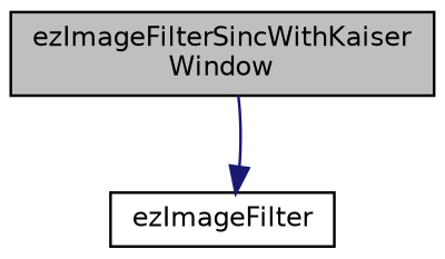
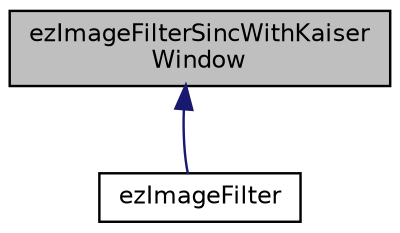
  digraph {
    node [color=black fontname=Helvetica fontsize=10 shape=record style=filled]
    n1 [fillcolor=grey75 fontcolor=black height=0.2 label="ezImageFilterSincWithKaiser\lWindow" width=0.4]
    n2 [fillcolor=white height=0.2 label=ezImageFilter width=0.4]
-   n2 -> n1 [color=midnightblue dir=back fontname=Helvetica fontsize=10 labelfontname=Helvetica labelfontsize=10 style=solid]
+   n1 -> n2 [color=midnightblue dir=back fontname=Helvetica fontsize=10 labelfontname=Helvetica labelfontsize=10 style=solid]
  }
